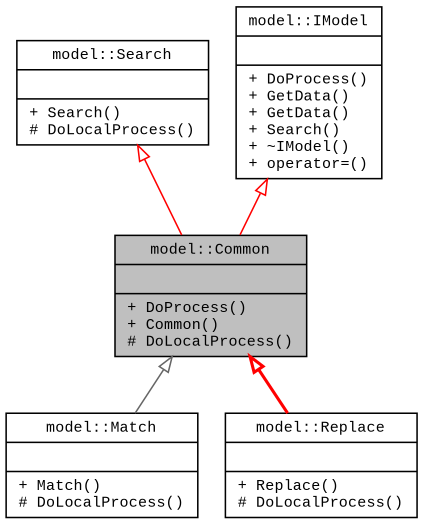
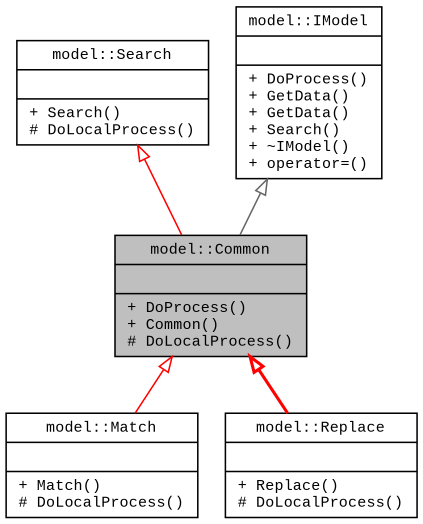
  digraph {
    fontname="Liberation Mono"
    node [color=black fillcolor=white fontname="Liberation Mono" fontsize=10 shape=record style=filled]
    edge [arrowtail=onormal color=gray40 dir=back fontname="Liberation Mono" fontsize=10 labelfontname=Verdana labelfontsize=10 style=solid]
    n1 [fillcolor=grey75 fontcolor=black height=0.2 label="{model::Common\n||+ DoProcess()\l+ Common()\l# DoLocalProcess()\l}" width=0.4]
    n2 [height=0.2 label="{model::Match\n||+ Match()\l# DoLocalProcess()\l}" width=0.4]
    n3 [height=0.2 label="{model::Replace\n||+ Replace()\l# DoLocalProcess()\l}" width=0.4]
    n4 [height=0.2 label="{model::Search\n||+ Search()\l# DoLocalProcess()\l}" width=0.4]
    n5 [height=0.2 label="{model::IModel\n||+ DoProcess()\l+ GetData()\l+ GetData()\l+ Search()\l+ ~IModel()\l+ operator=()\l}" width=0.4]
-   n1 -> n2
+   n1 -> n2 [color=red]
    n1 -> n3 [color=red style=bold]
    n4 -> n1 [color=red]
-   n5 -> n1 [color=red]
+   n5 -> n1
  }
